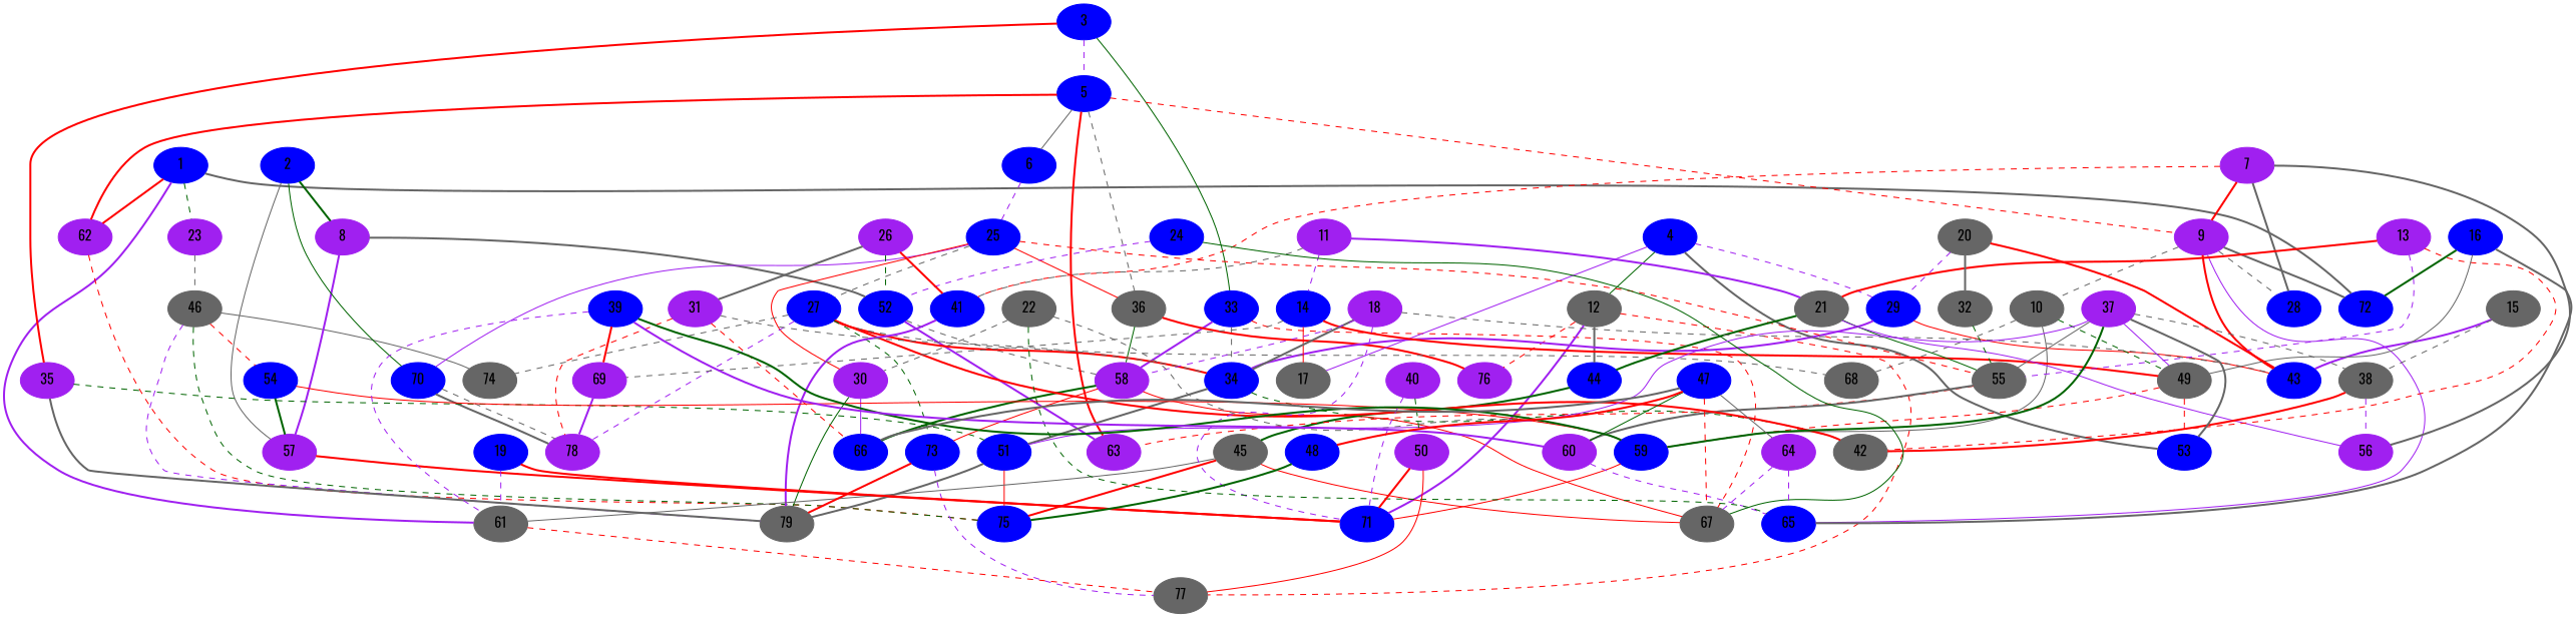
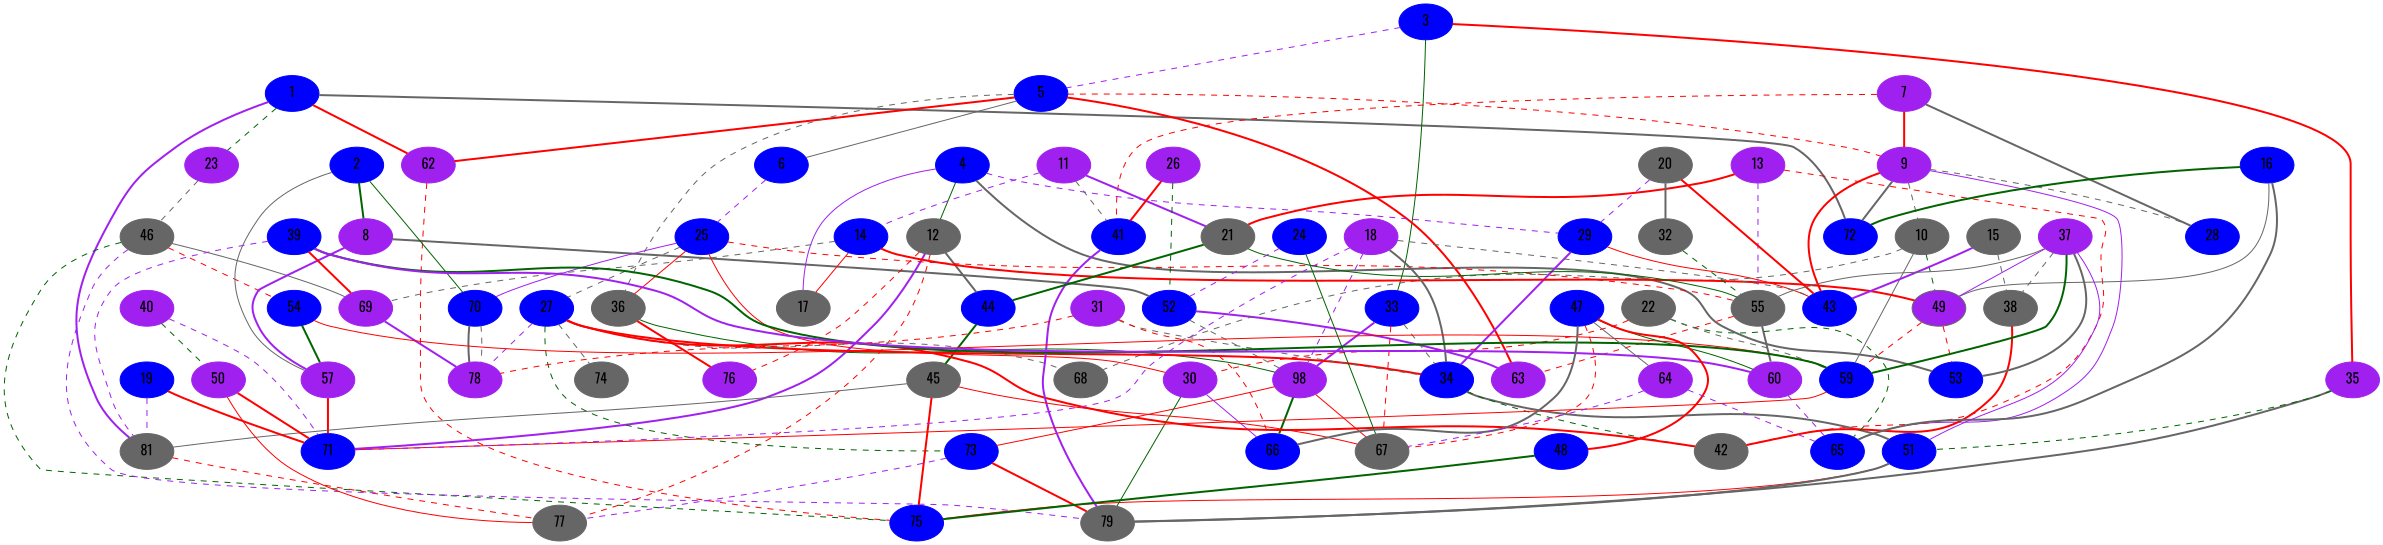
  graph {
    fontname=Oswald
    node [color=blue fontname=Oswald style=filled]
    edge [color=red fontname=Oswald style=dashed]
    23 [color=purple]
    1
-   61 [color=gray40]
+   61 [color=gray40 label=81]
    62 [color=purple]
    72
    46 [color=gray40]
    77 [color=gray40]
    75
    8 [color=purple]
    2
    57 [color=purple]
    70
    52
    71
    78 [color=purple]
    3
    5
    33
    35 [color=purple]
    6
    9 [color=purple]
    36 [color=gray40]
    63 [color=purple]
    34
-   58 [color=purple]
+   58 [color=purple label=98]
    67 [color=gray40]
    79 [color=gray40]
    51
    12 [color=gray40]
    4
    17 [color=gray40]
    29
    53
    44
    76 [color=purple]
    43
    25
    28
    10 [color=gray40]
    65
    55 [color=gray40]
    30 [color=purple]
    27
    7 [color=purple]
    41
-   56 [color=purple]
-   49 [color=gray40]
+   49 [color=gray40 fillcolor=purple]
    59
    68 [color=gray40]
    11 [color=purple]
    14
    21 [color=gray40]
    69 [color=purple]
    45 [color=gray40]
    13 [color=purple]
    42 [color=gray40]
    60 [color=purple]
    15 [color=gray40]
    38 [color=gray40]
    16
    18 [color=purple]
    73
    66
    19
    20 [color=gray40]
    32 [color=gray40]
    22 [color=gray40]
    74 [color=gray40]
    54
    24
    26 [color=purple]
    31 [color=purple]
    37 [color=purple]
    39
    40 [color=purple]
    50 [color=purple]
    47
    48
    64 [color=purple]
    23 -- 46 [color=gray40]
    1 -- 23 [color=darkgreen]
    1 -- 61 [color=purple style=bold]
    1 -- 62 [style=bold]
    1 -- 72 [color=gray40 style=bold]
    61 -- 77
    62 -- 75
    46 -- 75 [color=darkgreen]
    46 -- 79 [color=purple]
-   46 -- 74 [color=gray40 style=solid]
+   46 -- 69 [color=gray40 style=solid]
    46 -- 54
    8 -- 57 [color=purple style=bold]
    8 -- 52 [color=gray40 style=bold]
    2 -- 8 [color=darkgreen style=bold]
    2 -- 57 [color=gray40 style=solid]
    2 -- 70 [color=darkgreen style=solid]
    57 -- 71 [style=bold]
    70 -- 78 [color=gray40 style=bold]
    70 -- 78 [color=gray40]
    52 -- 63 [color=purple style=bold]
    52 -- 58 [color=gray40]
    3 -- 5 [color=purple]
    3 -- 33 [color=darkgreen style=solid]
    3 -- 35 [style=bold]
    5 -- 62 [style=bold]
    5 -- 6 [color=gray40 style=solid]
    5 -- 9
    5 -- 36 [color=gray40]
    5 -- 63 [style=bold]
    33 -- 34 [color=gray40]
    33 -- 58 [color=purple style=bold]
    33 -- 67
    35 -- 79 [color=gray40 style=bold]
    35 -- 51 [color=darkgreen]
    6 -- 25 [color=purple]
    9 -- 72 [color=gray40 style=bold]
    9 -- 43 [style=bold]
    9 -- 28 [color=gray40]
    9 -- 10 [color=gray40]
    9 -- 65 [color=purple style=solid]
    36 -- 58 [color=darkgreen style=solid]
    36 -- 76 [style=bold]
    34 -- 51 [color=gray40 style=bold]
    34 -- 42 [color=darkgreen]
    58 -- 67 [style=solid]
    58 -- 73 [style=solid]
    58 -- 66 [color=darkgreen style=bold]
    51 -- 75 [style=solid]
    51 -- 79 [color=gray40 style=bold]
    12 -- 77
    12 -- 71 [color=purple style=bold]
    12 -- 44 [color=gray40 style=bold]
    12 -- 76
    4 -- 12 [color=darkgreen style=solid]
    4 -- 17 [color=purple style=solid]
    4 -- 29 [color=purple]
    4 -- 53 [color=gray40 style=bold]
    29 -- 34 [color=purple style=bold]
    29 -- 43 [style=solid]
    44 -- 45 [color=darkgreen style=bold]
    25 -- 70 [color=purple style=solid]
    25 -- 36 [style=solid]
    25 -- 55
    25 -- 30 [style=solid]
    25 -- 27 [color=gray40]
    10 -- 49 [color=darkgreen]
    10 -- 59 [color=gray40 style=solid]
    10 -- 68 [color=gray40]
    55 -- 63
    55 -- 60 [color=gray40 style=bold]
    30 -- 79 [color=darkgreen style=solid]
    30 -- 66 [color=purple style=solid]
    27 -- 78 [color=purple]
    27 -- 34 [style=bold]
    27 -- 68 [color=gray40]
    27 -- 42 [style=bold]
    27 -- 73 [color=darkgreen]
    27 -- 74 [color=gray40]
    7 -- 9 [style=bold]
    7 -- 28 [color=gray40 style=bold]
    7 -- 41
-   7 -- 56 [color=gray40 style=bold]
    41 -- 79 [color=purple style=bold]
    49 -- 53
    49 -- 59
    59 -- 71 [style=solid]
    11 -- 41 [color=gray40]
    11 -- 14 [color=purple]
    11 -- 21 [color=purple style=bold]
    14 -- 17 [style=solid]
    14 -- 49 [style=bold]
    14 -- 69 [color=gray40]
    21 -- 44 [color=darkgreen style=bold]
    21 -- 55 [color=darkgreen style=solid]
-   21 -- 56 [color=purple style=solid]
    69 -- 78 [color=purple style=bold]
    45 -- 61 [color=gray40 style=solid]
    45 -- 75 [style=bold]
    45 -- 67 [style=solid]
    13 -- 55 [color=purple]
    13 -- 21 [style=bold]
    13 -- 42
    60 -- 65 [color=purple]
    15 -- 43 [color=purple style=bold]
    15 -- 38 [color=gray40]
-   38 -- 56 [color=purple]
    38 -- 42 [style=bold]
    16 -- 72 [color=darkgreen style=bold]
    16 -- 65 [color=gray40 style=bold]
    16 -- 49 [color=gray40 style=solid]
    18 -- 71 [color=purple]
    18 -- 34 [color=gray40 style=bold]
    18 -- 58 [color=purple]
    18 -- 43 [color=gray40]
    73 -- 77 [color=purple]
    73 -- 79 [style=bold]
    19 -- 61 [color=purple]
    19 -- 71 [style=bold]
    20 -- 29 [color=purple]
    20 -- 43 [style=bold]
    20 -- 32 [color=gray40 style=bold]
    32 -- 55 [color=darkgreen]
    22 -- 65 [color=darkgreen]
-   22 -- 30 [color=gray40]
+   22 -- 30
    22 -- 59 [color=gray40]
    54 -- 57 [color=darkgreen style=bold]
    54 -- 59 [style=solid]
    24 -- 52 [color=purple]
    24 -- 67 [color=darkgreen style=solid]
    26 -- 52 [color=darkgreen]
    26 -- 41 [style=bold]
-   26 -- 31 [color=gray40 style=bold]
    31 -- 78
    31 -- 34 [color=gray40]
    31 -- 66
    37 -- 51 [color=purple style=solid]
    37 -- 53 [color=gray40 style=bold]
    37 -- 55 [color=gray40 style=solid]
    37 -- 49 [color=purple style=solid]
    37 -- 59 [color=darkgreen style=bold]
    37 -- 38 [color=gray40]
    39 -- 61 [color=purple]
    39 -- 59 [color=darkgreen style=bold]
    39 -- 69 [style=bold]
    39 -- 60 [color=purple style=bold]
    40 -- 71 [color=purple]
    40 -- 50 [color=darkgreen]
    50 -- 77 [style=solid]
    50 -- 71 [style=bold]
    47 -- 67
    47 -- 60 [color=darkgreen style=solid]
    47 -- 66 [color=gray40 style=bold]
    47 -- 48 [style=bold]
    47 -- 64 [color=gray40 style=solid]
    48 -- 75 [color=darkgreen style=bold]
    64 -- 67 [color=purple]
    64 -- 65 [color=purple]
  }
